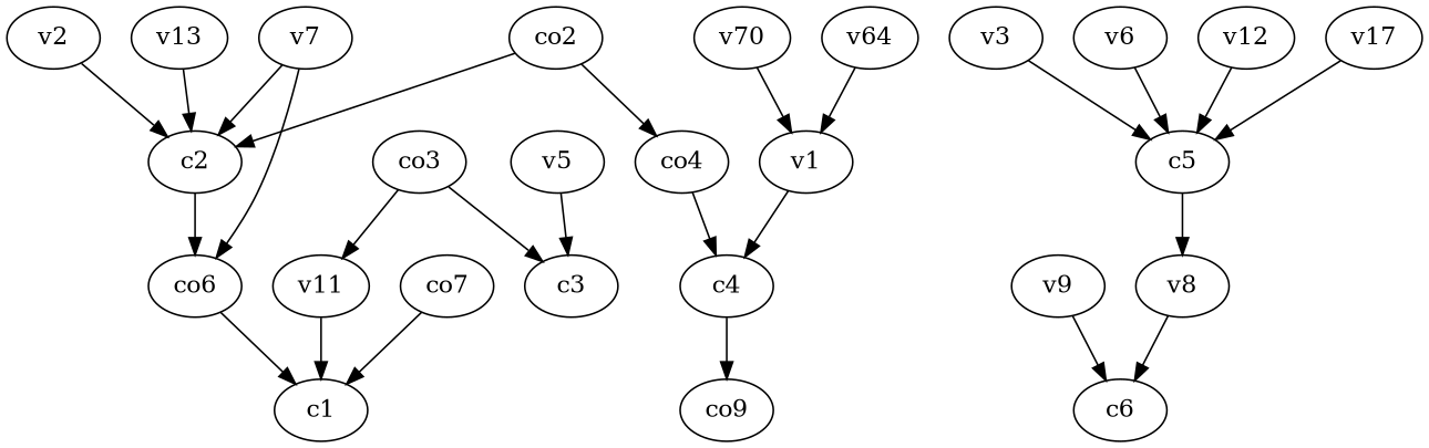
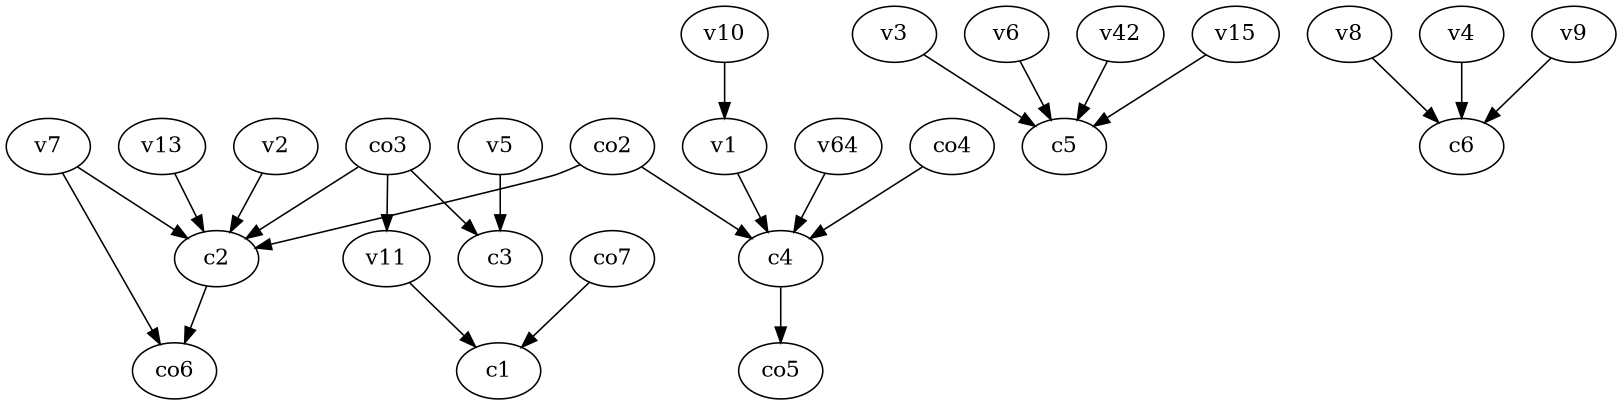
  strict digraph {
    edge [weight=1]
    c2
    co6
    c1
    co3
    c3
    v11
    c5
    v8
    c6
    v1
    c4
-   co5 [label=co9]
+   co5
    v2
    v3
+   v4
    v5
    v6
    v7
    v9
-   v10 [label=v70]
-   v12
+   v10
+   v12 [label=v42]
    v13
    n23 [label=v64]
-   v15 [label=v17]
+   v15
    co2
    co4
    co7
    c2 -> co6
-   co6 -> c1
+   co3 -> c2
    co3 -> c3
    co3 -> v11
    v11 -> c1
-   c5 -> v8
    v8 -> c6
    v1 -> c4
    c4 -> co5
    v2 -> c2
    v3 -> c5
+   v4 -> c6
    v5 -> c3
    v6 -> c5
    v7 -> c2
    v7 -> co6
    v9 -> c6
    v10 -> v1
    v12 -> c5
    v13 -> c2
-   n23 -> v1
+   n23 -> c4
    v15 -> c5
    co2 -> c2
-   co2 -> co4
+   co2 -> c4
    co4 -> c4
    co7 -> c1
  }
